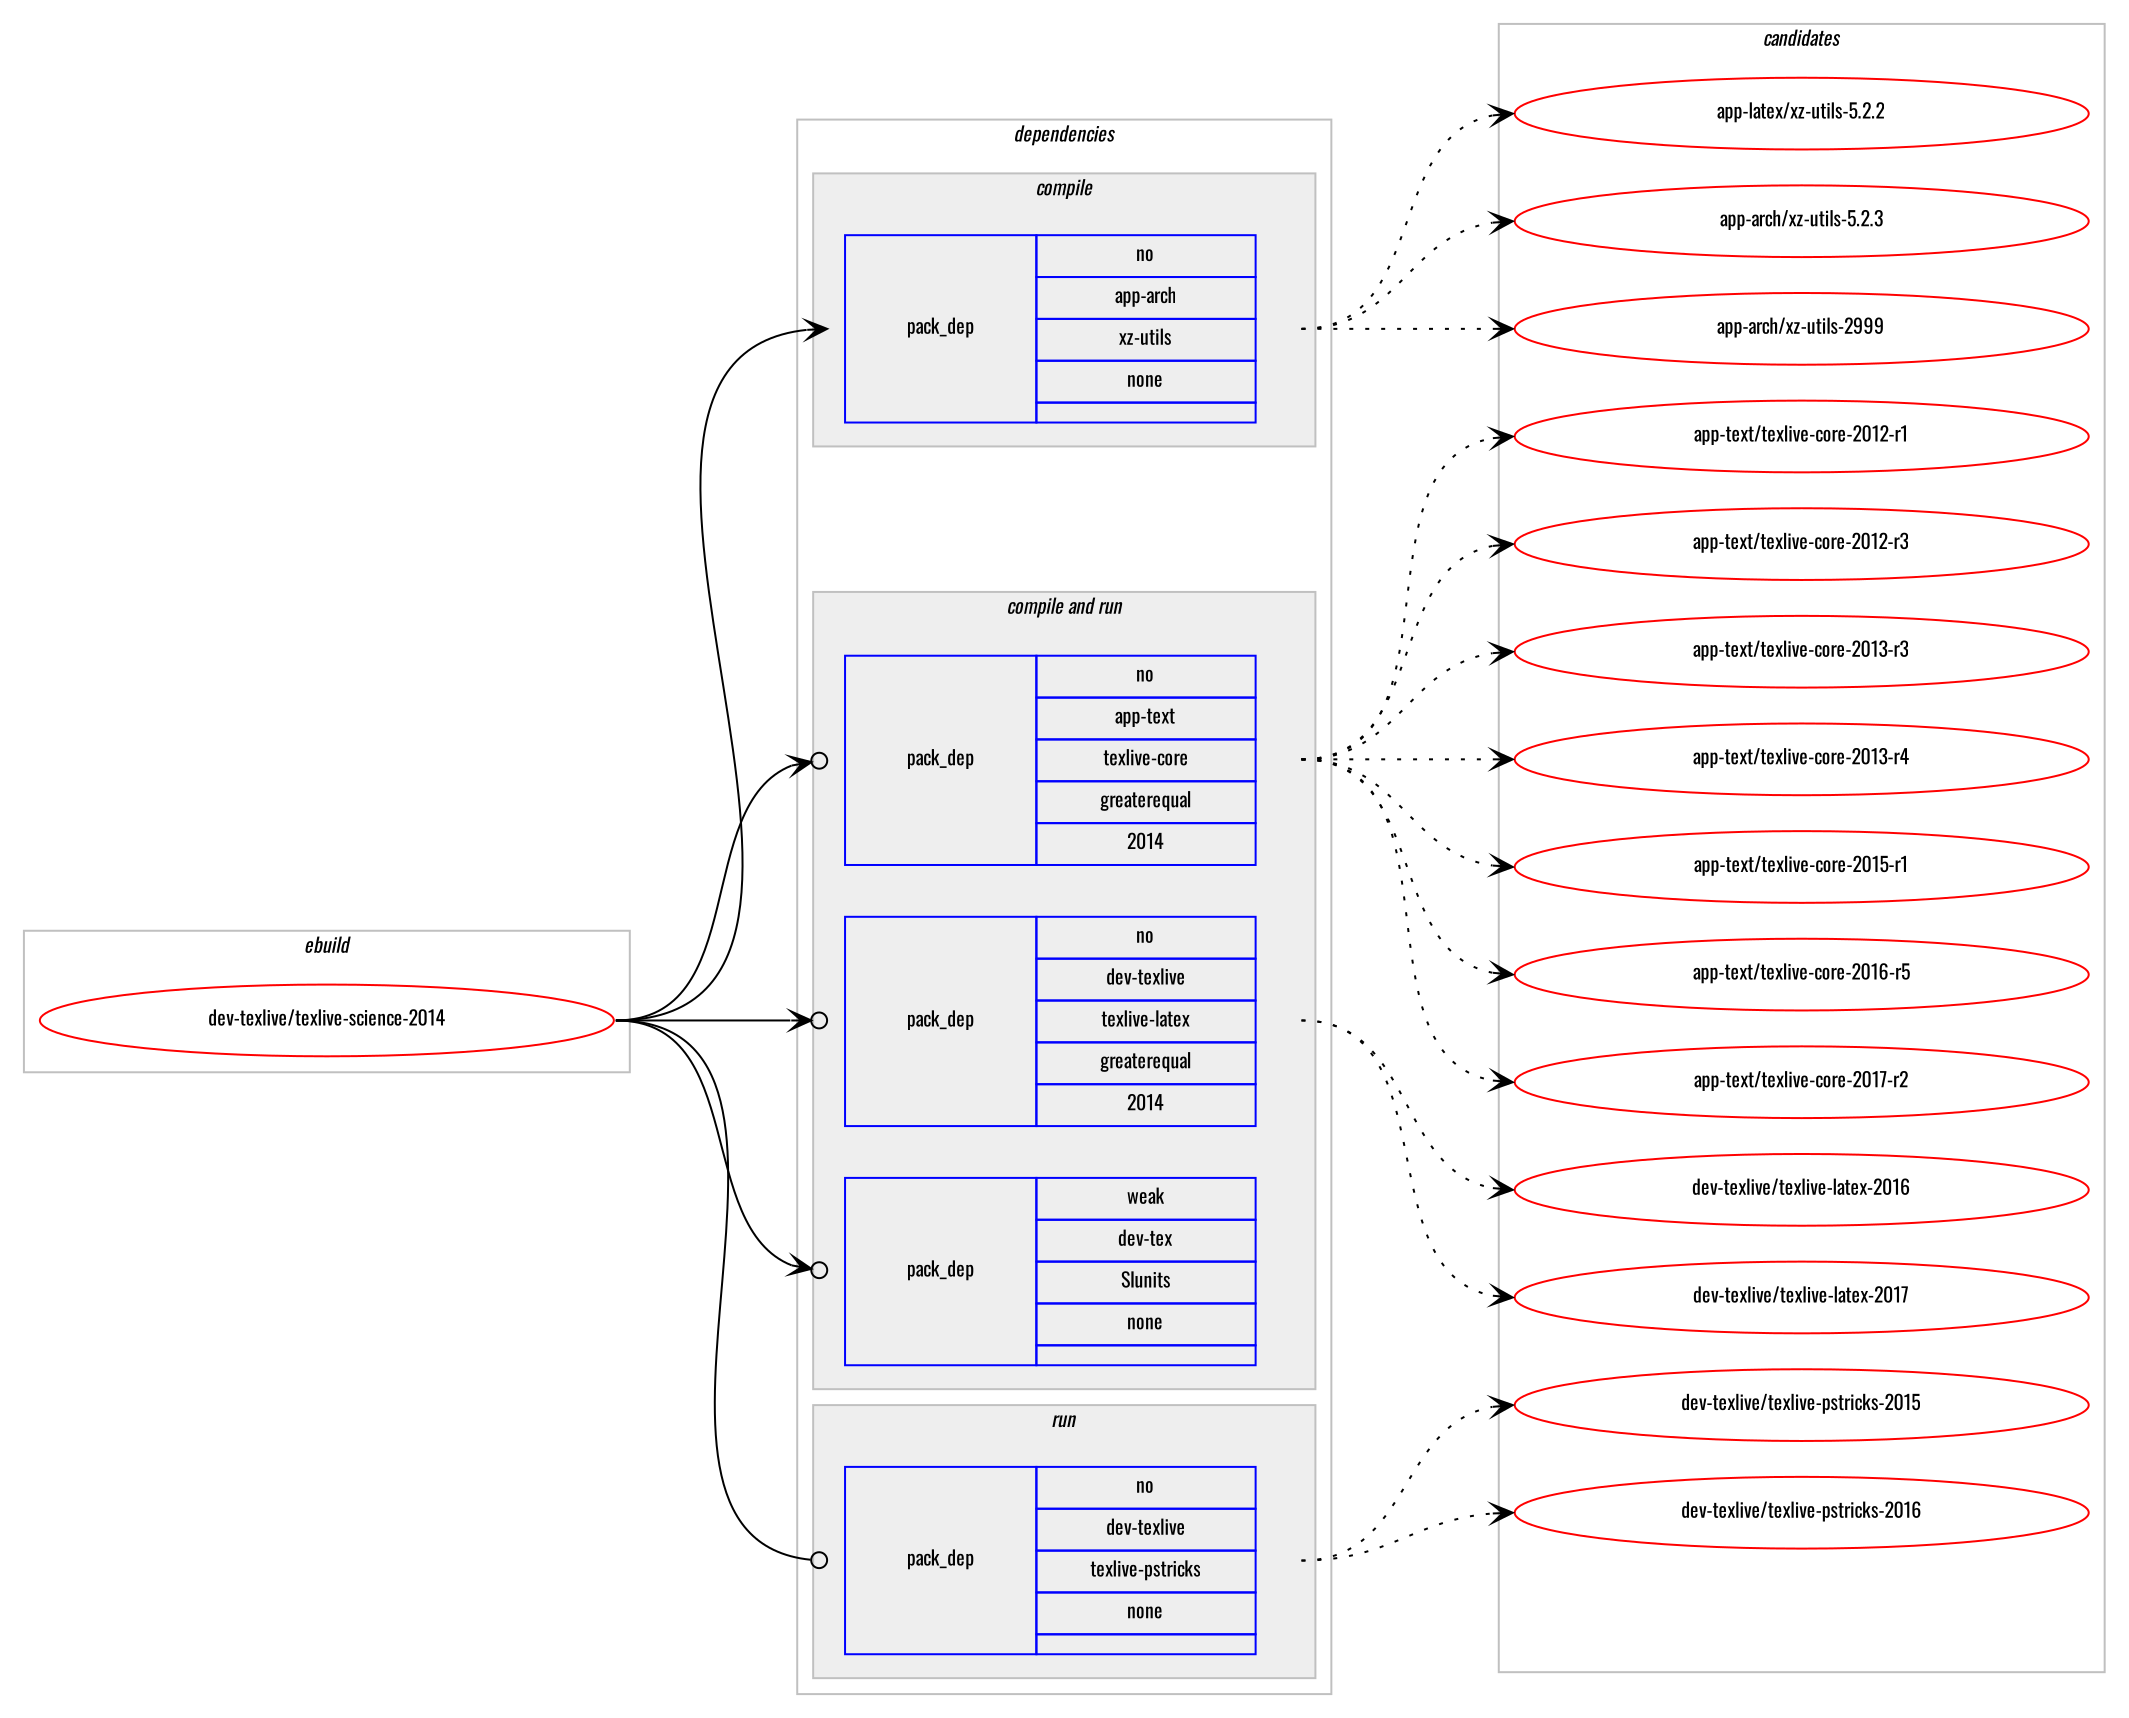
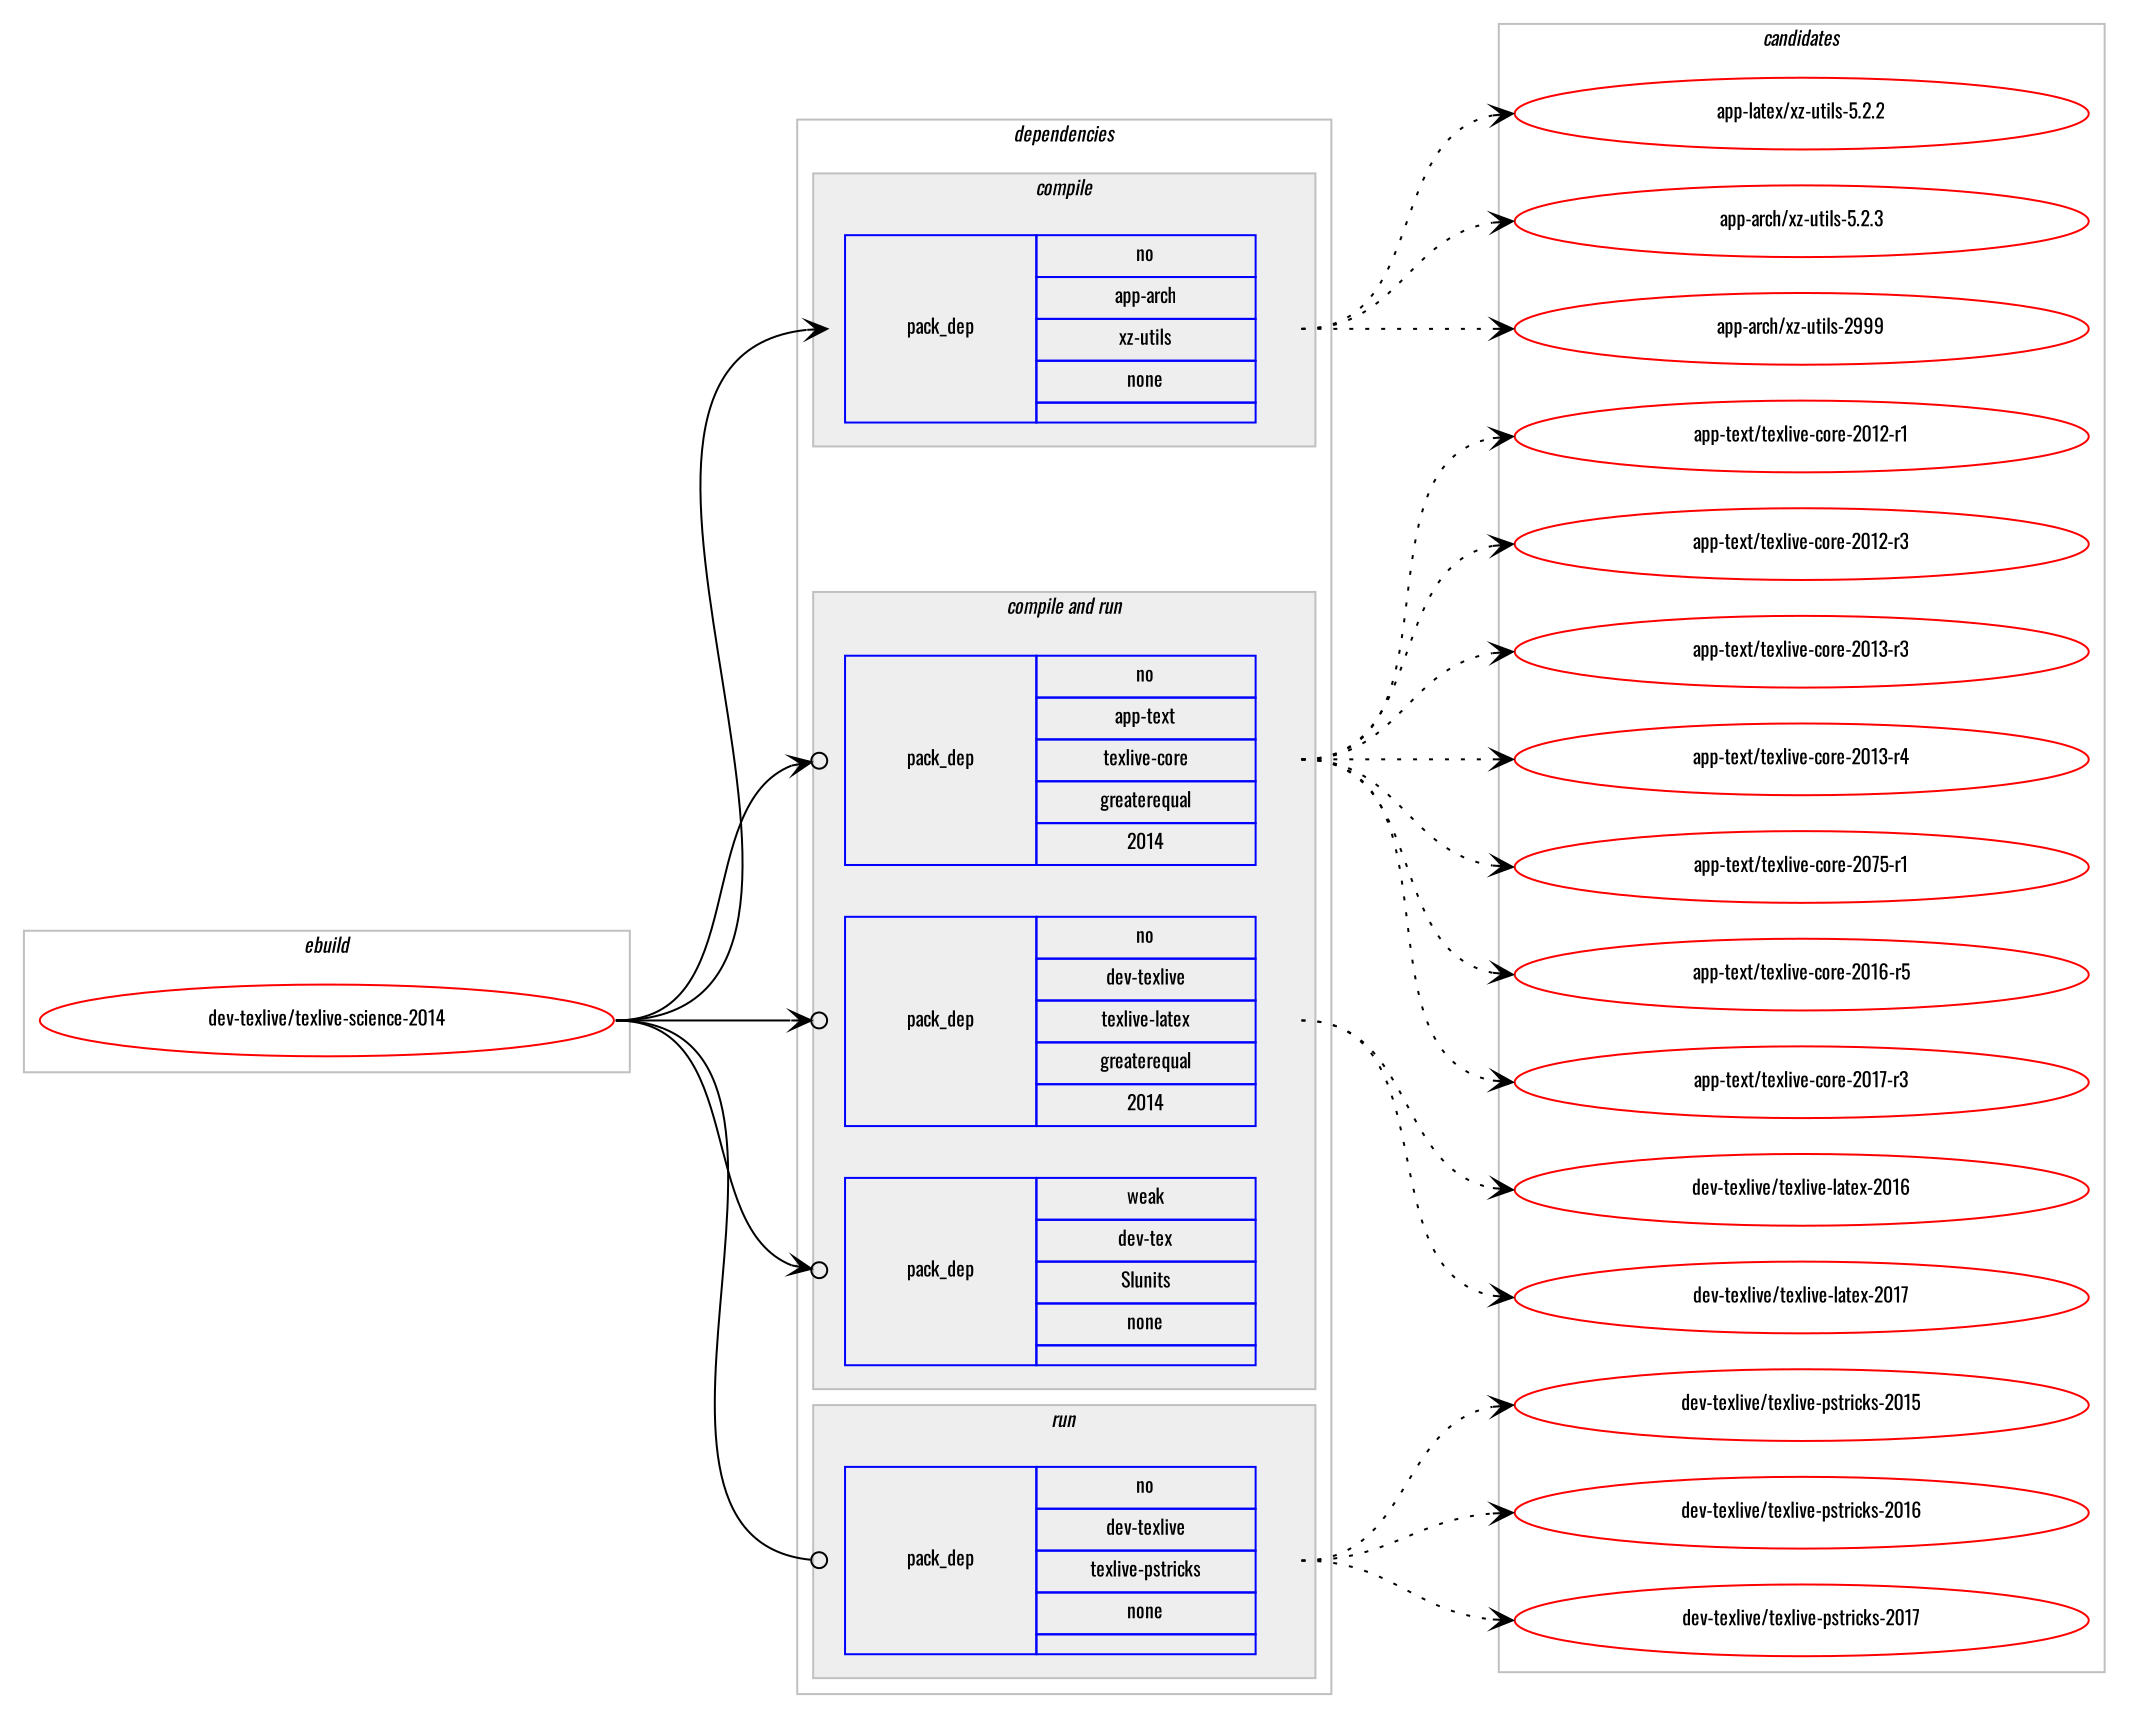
  digraph {
    compound=true
    concentrate=true
    fontname=Oswald
    fontsize=10
    newrank=true
    rankdir=LR
    ranksep=1.5
    node [color=red fontname=Oswald fontsize=10]
    edge [arrowhead=vee fontname=Oswald headport=w style=dotted tailport=e weight=100]
    n1 [label="dev-texlive/texlive-science-2014" width=4]
    n2 [color=blue label=<<TABLE BORDER="0" CELLBORDER="1" CELLSPACING="0" CELLPADDING="4" WIDTH="220"><TR><TD ROWSPAN="6" CELLPADDING="30">pack_dep</TD></TR><TR><TD WIDTH="110">no</TD></TR><TR><TD>app-arch</TD></TR><TR><TD>xz-utils</TD></TR><TR><TD>none</TD></TR><TR><TD></TD></TR></TABLE>> shape=none]
    n3 [color=blue label=<<TABLE BORDER="0" CELLBORDER="1" CELLSPACING="0" CELLPADDING="4" WIDTH="220"><TR><TD ROWSPAN="6" CELLPADDING="30">pack_dep</TD></TR><TR><TD WIDTH="110">no</TD></TR><TR><TD>app-text</TD></TR><TR><TD>texlive-core</TD></TR><TR><TD>greaterequal</TD></TR><TR><TD>2014</TD></TR></TABLE>> shape=none]
    n4 [color=blue label=<<TABLE BORDER="0" CELLBORDER="1" CELLSPACING="0" CELLPADDING="4" WIDTH="220"><TR><TD ROWSPAN="6" CELLPADDING="30">pack_dep</TD></TR><TR><TD WIDTH="110">no</TD></TR><TR><TD>dev-texlive</TD></TR><TR><TD>texlive-latex</TD></TR><TR><TD>greaterequal</TD></TR><TR><TD>2014</TD></TR></TABLE>> shape=none]
    n5 [color=blue label=<<TABLE BORDER="0" CELLBORDER="1" CELLSPACING="0" CELLPADDING="4" WIDTH="220"><TR><TD ROWSPAN="6" CELLPADDING="30">pack_dep</TD></TR><TR><TD WIDTH="110">weak</TD></TR><TR><TD>dev-tex</TD></TR><TR><TD>SIunits</TD></TR><TR><TD>none</TD></TR><TR><TD></TD></TR></TABLE>> shape=none]
    n6 [color=blue label=<<TABLE BORDER="0" CELLBORDER="1" CELLSPACING="0" CELLPADDING="4" WIDTH="220"><TR><TD ROWSPAN="6" CELLPADDING="30">pack_dep</TD></TR><TR><TD WIDTH="110">no</TD></TR><TR><TD>dev-texlive</TD></TR><TR><TD>texlive-pstricks</TD></TR><TR><TD>none</TD></TR><TR><TD></TD></TR></TABLE>> shape=none]
    n7 [label="app-latex/xz-utils-5.2.2" width=4]
    n8 [label="app-arch/xz-utils-5.2.3" width=4]
    n9 [label="app-arch/xz-utils-2999" width=4]
    n10 [label="app-text/texlive-core-2012-r1" width=4]
    n11 [label="app-text/texlive-core-2012-r3" width=4]
    n12 [label="app-text/texlive-core-2013-r3" width=4]
    n13 [label="app-text/texlive-core-2013-r4" width=4]
-   n14 [label="app-text/texlive-core-2015-r1" width=4]
+   n14 [label="app-text/texlive-core-2075-r1" width=4]
    n15 [label="app-text/texlive-core-2016-r5" width=4]
-   n16 [label="app-text/texlive-core-2017-r2" width=4]
+   n16 [label="app-text/texlive-core-2017-r3" width=4]
    n17 [label="dev-texlive/texlive-latex-2016" width=4]
    n18 [label="dev-texlive/texlive-latex-2017" width=4]
    n19 [label="dev-texlive/texlive-pstricks-2015" width=4]
    n20 [label="dev-texlive/texlive-pstricks-2016" width=4]
+   n21 [label="dev-texlive/texlive-pstricks-2017" width=4]
    subgraph cluster_1 {
      color=gray
      label=<<i>ebuild</i>>
      rank=same
      n1
    }
    subgraph cluster_2 {
      color=gray
      label=<<i>dependencies</i>>
      subgraph cluster_3 {
        color=gray
        fillcolor="#eeeeee"
        label=<<i>compile</i>>
        style=filled
        subgraph sub_4 {
          color=gray
          fillcolor="#eeeeee"
          label=<<i>compile</i>>
          style=filled
          n2
        }
      }
      subgraph cluster_5 {
        color=gray
        fillcolor="#eeeeee"
        label=<<i>compile and run</i>>
        style=filled
        subgraph sub_6 {
          color=gray
          fillcolor="#eeeeee"
          label=<<i>compile and run</i>>
          style=filled
          n3
        }
        subgraph sub_7 {
          color=gray
          fillcolor="#eeeeee"
          label=<<i>compile and run</i>>
          style=filled
          n4
        }
        subgraph sub_8 {
          color=gray
          fillcolor="#eeeeee"
          label=<<i>compile and run</i>>
          style=filled
          n5
        }
      }
      subgraph cluster_9 {
        color=gray
        fillcolor="#eeeeee"
        label=<<i>run</i>>
        style=filled
        subgraph sub_10 {
          color=gray
          fillcolor="#eeeeee"
          label=<<i>run</i>>
          style=filled
          n6
        }
      }
    }
    subgraph cluster_11 {
      color=gray
      label=<<i>candidates</i>>
      rank=same
      subgraph sub_12 {
        color=black
        label=<<i>candidates</i>>
        nodesep=1
        rank=same
        n7
        n8
        n9
      }
      subgraph sub_13 {
        color=black
        label=<<i>candidates</i>>
        nodesep=1
        rank=same
        n10
        n11
        n12
        n13
        n14
        n15
        n16
      }
      subgraph sub_14 {
        color=black
        label=<<i>candidates</i>>
        nodesep=1
        rank=same
        n17
        n18
      }
      subgraph sub_15 {
        color=black
        label=<<i>candidates</i>>
        nodesep=1
        rank=same
      }
      subgraph sub_16 {
        color=black
        label=<<i>candidates</i>>
        nodesep=1
        rank=same
        n19
        n20
+       n21
      }
    }
    n1 -> n2 [style=solid weight=20]
    n1 -> n3 [arrowhead=odotvee style=solid weight=20]
    n1 -> n4 [arrowhead=odotvee style=solid weight=20]
    n1 -> n5 [arrowhead=odotvee style=solid weight=20]
    n1 -> n6 [arrowhead=odot style=solid weight=20]
    n2 -> n7
    n2 -> n8
    n2 -> n9
    n3 -> n10
    n3 -> n11
    n3 -> n12
    n3 -> n13
    n3 -> n14
    n3 -> n15
    n3 -> n16
    n4 -> n17
    n4 -> n18
    n6 -> n19
    n6 -> n20
+   n6 -> n21
  }
